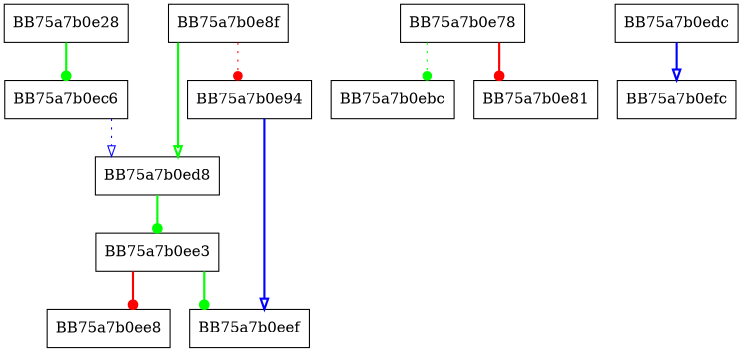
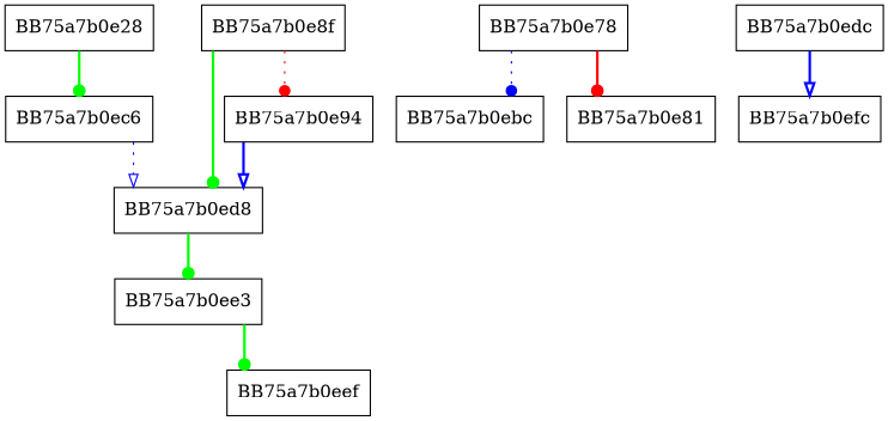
  digraph {
    splines=ortho
    node [shape=box]
    edge [arrowhead=dot color=green style=bold]
    BB75a7b0e28
    BB75a7b0ec6
    BB75a7b0ed8
    BB75a7b0e78
    BB75a7b0ebc
    BB75a7b0e81
    BB75a7b0ee3
    BB75a7b0e8f
    BB75a7b0e94
    BB75a7b0eef
-   BB75a7b0ee8
    BB75a7b0edc
    BB75a7b0efc
    BB75a7b0e28 -> BB75a7b0ec6
    BB75a7b0ec6 -> BB75a7b0ed8 [arrowhead=onormal color=blue style=dotted]
    BB75a7b0ed8 -> BB75a7b0ee3
-   BB75a7b0e78 -> BB75a7b0ebc [style=dotted]
+   BB75a7b0e78 -> BB75a7b0ebc [color=blue style=dotted]
    BB75a7b0e78 -> BB75a7b0e81 [color=red]
    BB75a7b0ee3 -> BB75a7b0eef
-   BB75a7b0ee3 -> BB75a7b0ee8 [color=red]
-   BB75a7b0e8f -> BB75a7b0ed8 [arrowhead=onormal]
+   BB75a7b0e8f -> BB75a7b0ed8
    BB75a7b0e8f -> BB75a7b0e94 [color=red style=dotted]
-   BB75a7b0e94 -> BB75a7b0eef [arrowhead=onormal color=blue]
+   BB75a7b0e94 -> BB75a7b0ed8 [arrowhead=onormal color=blue]
    BB75a7b0edc -> BB75a7b0efc [arrowhead=onormal color=blue]
  }
